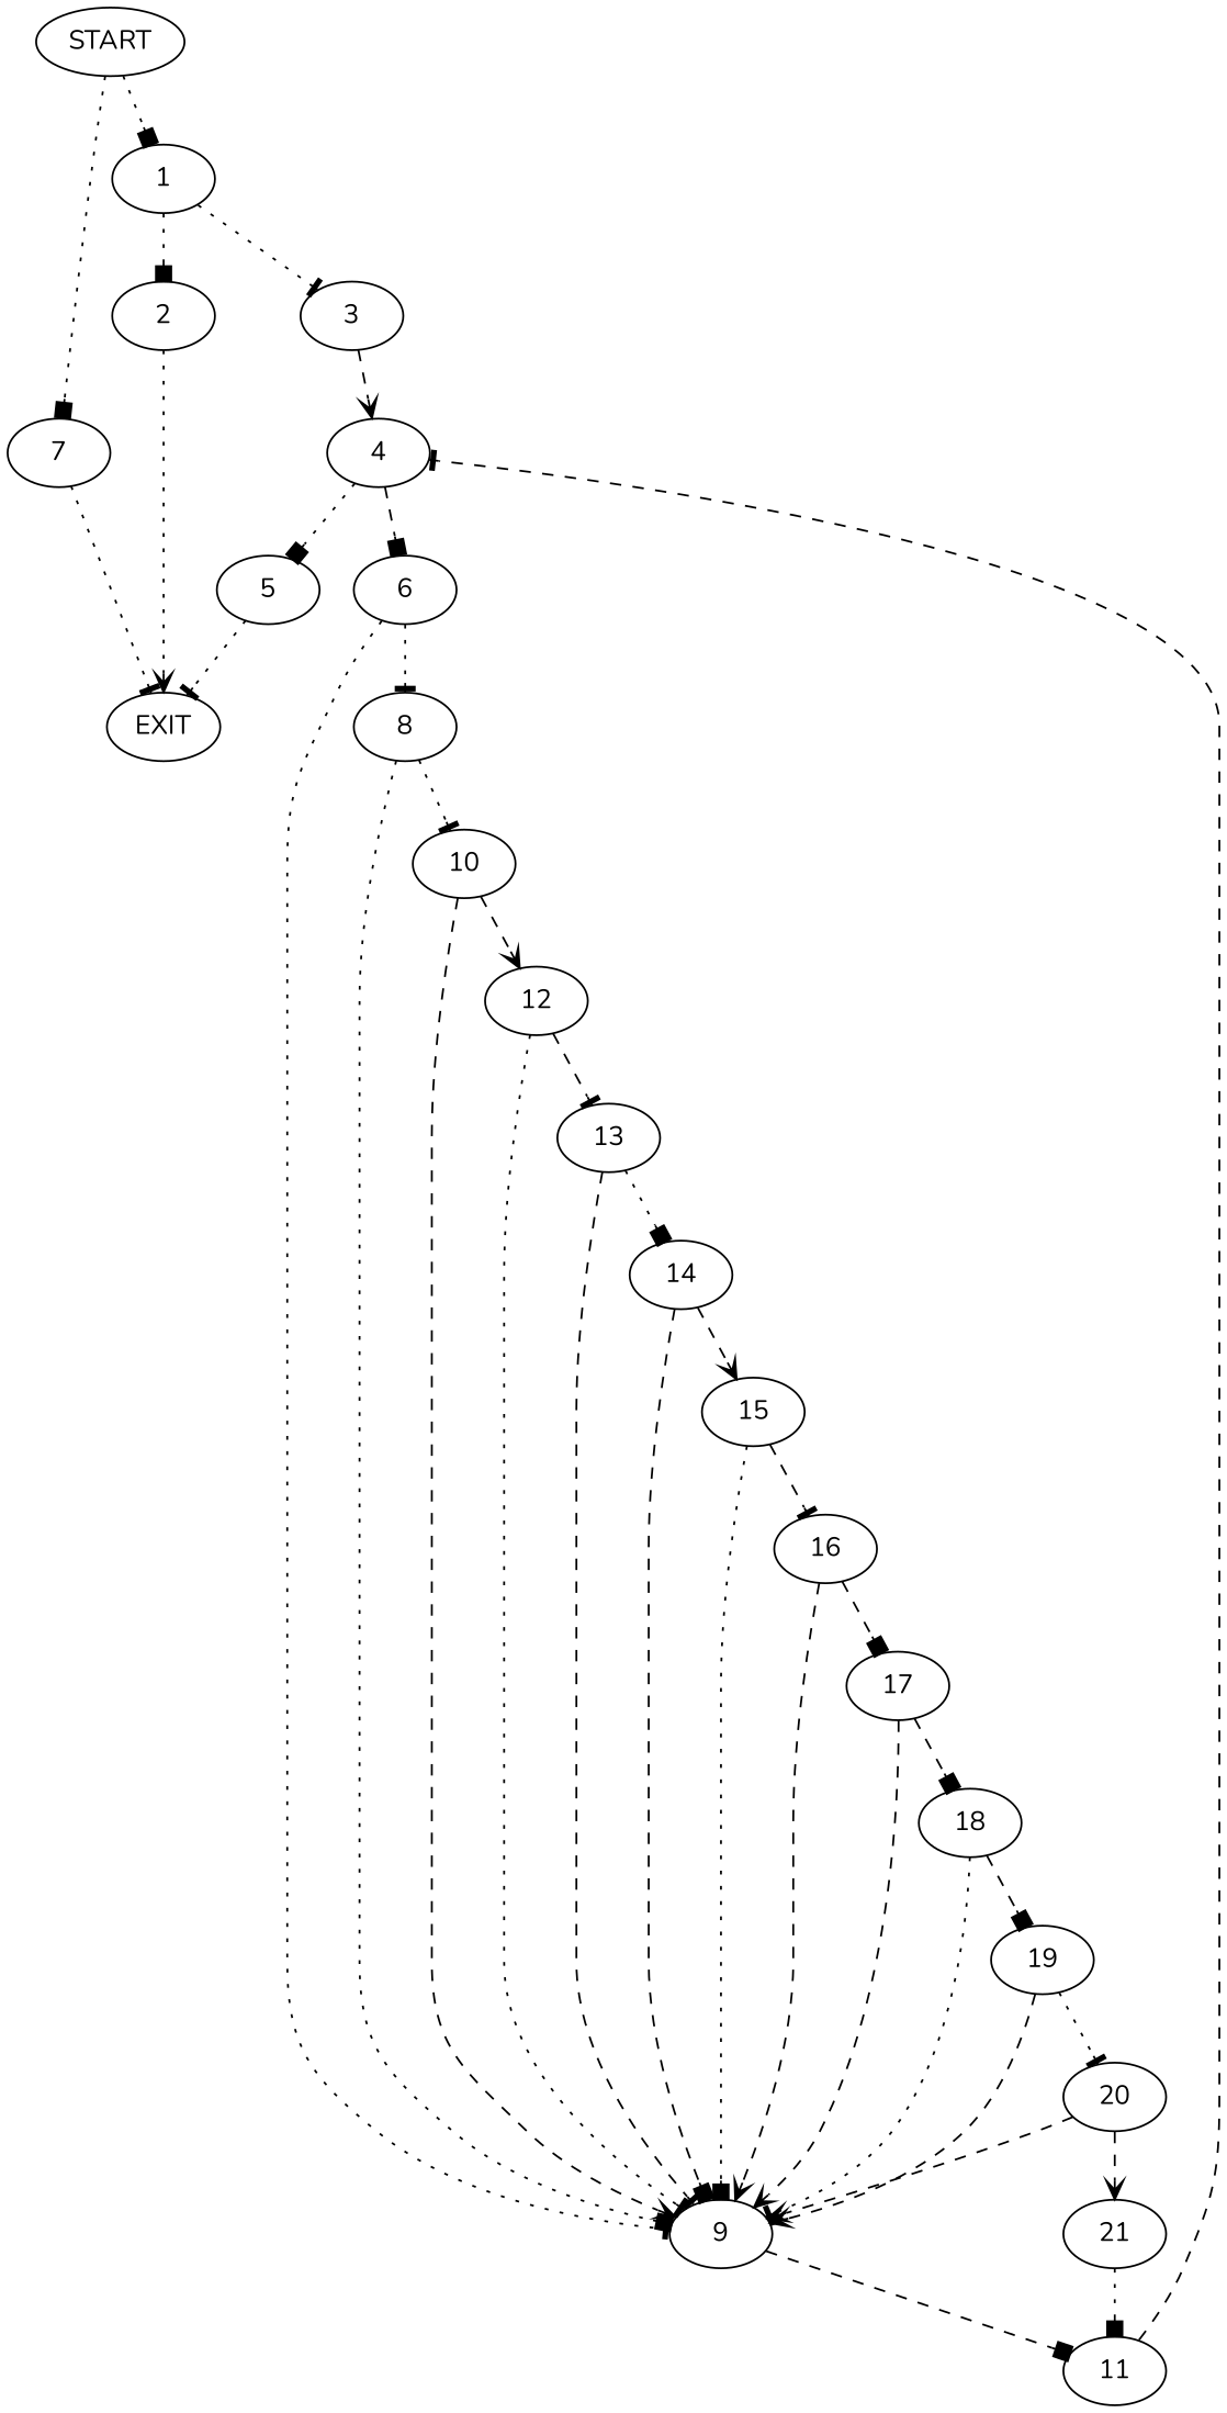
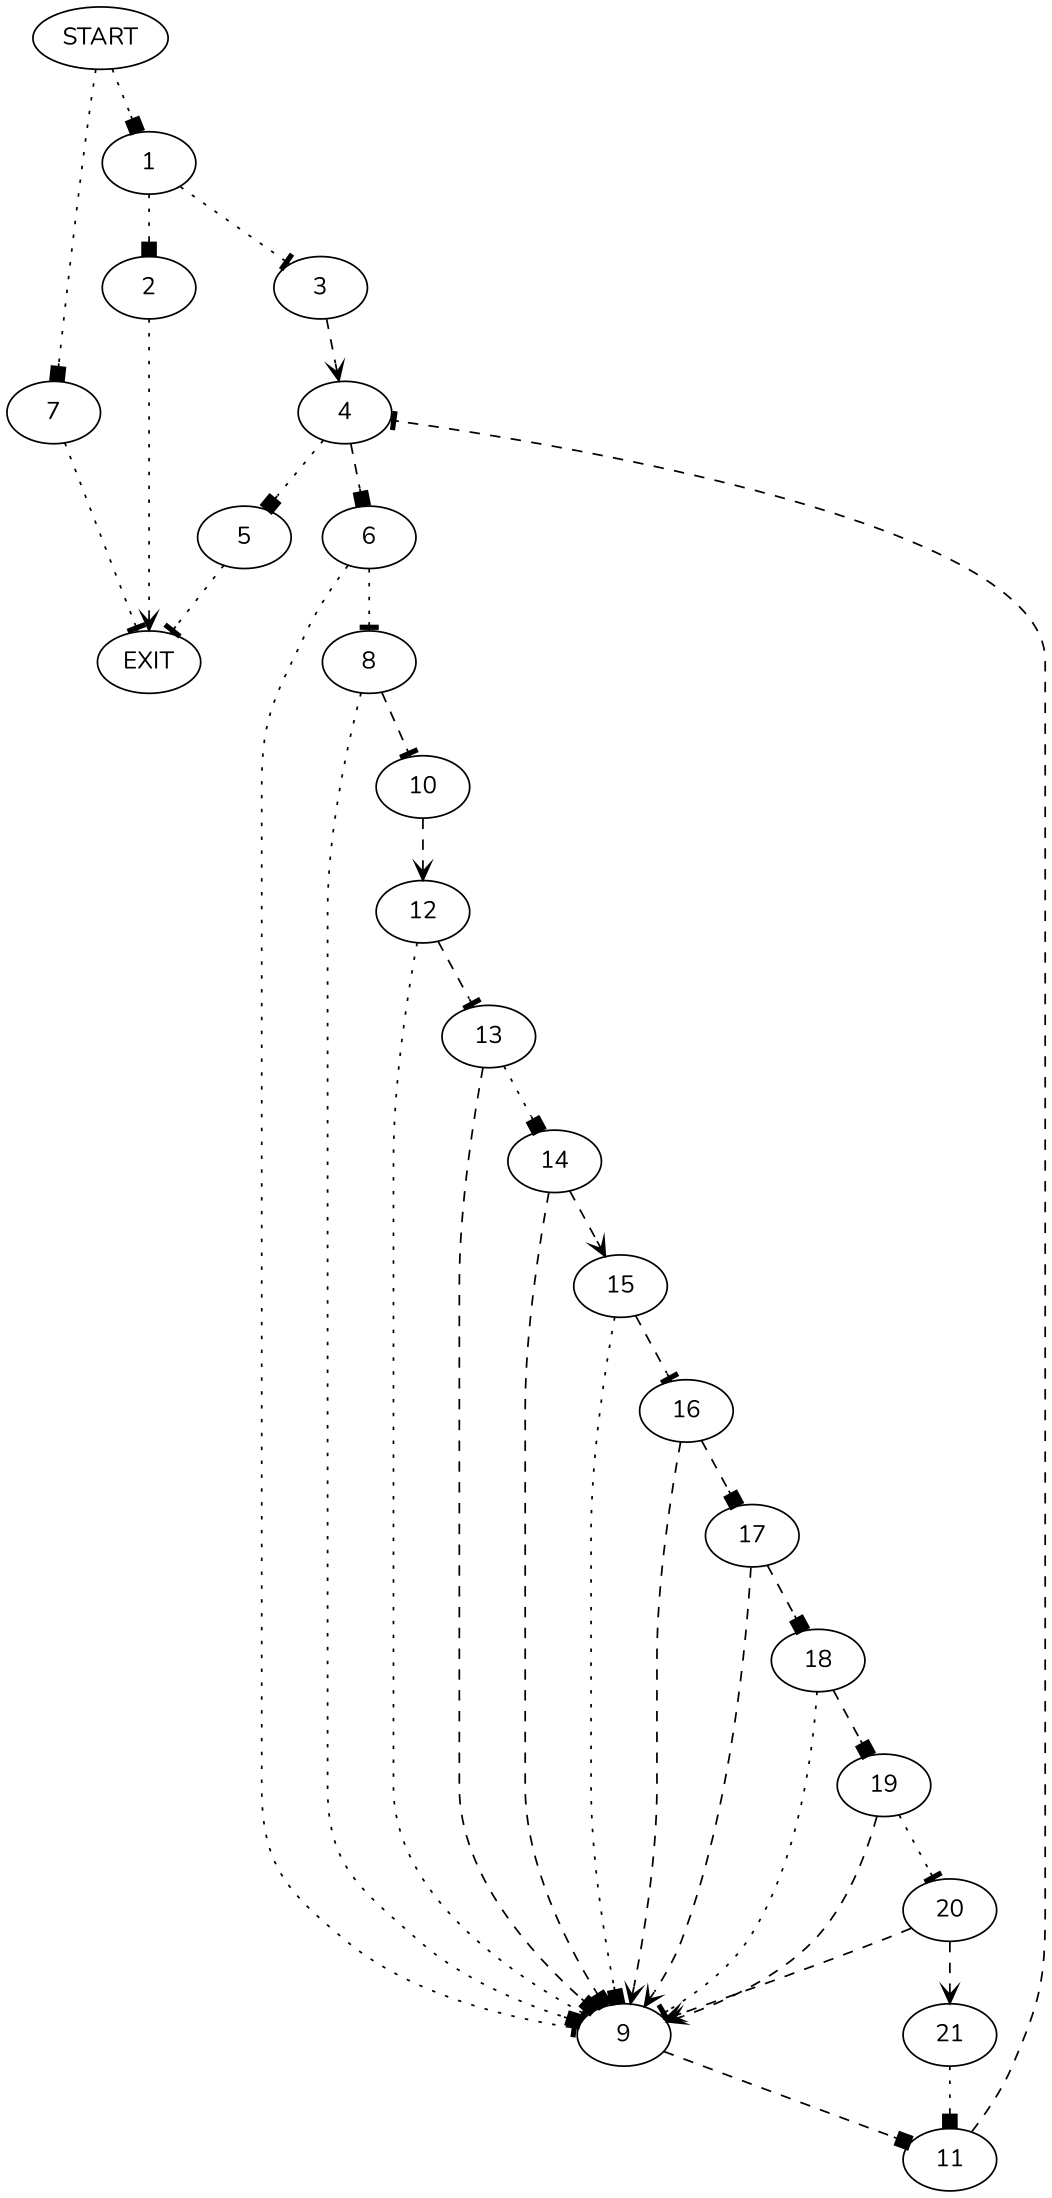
  digraph {
    fontname=Nunito
    node [fontname=Nunito]
    edge [arrowhead=box fontname=Nunito style=dashed]
    n1 [label=START]
    1
    7
    2
    3
    n6 [label=EXIT]
    4
    5
    6
    8
    9
    10
    11
    12
    13
    14
    15
    16
    17
    18
    19
    20
    21
    n1 -> 1 [style=dotted]
    n1 -> 7 [style=dotted]
    1 -> 2 [style=dotted]
    1 -> 3 [arrowhead=tee style=dotted]
    7 -> n6 [arrowhead=tee style=dotted]
    2 -> n6 [arrowhead=vee style=dotted]
    3 -> 4 [arrowhead=vee]
    4 -> 5 [style=dotted]
    4 -> 6
    5 -> n6 [arrowhead=tee style=dotted]
    6 -> 8 [arrowhead=tee style=dotted]
    6 -> 9 [arrowhead=tee style=dotted]
    8 -> 9 [style=dotted]
-   8 -> 10 [arrowhead=tee style=dotted]
+   8 -> 10 [arrowhead=tee]
    9 -> 11
-   10 -> 9 [arrowhead=vee]
    10 -> 12 [arrowhead=vee]
    11 -> 4 [arrowhead=tee]
    12 -> 9 [arrowhead=tee style=dotted]
    12 -> 13 [arrowhead=tee]
-   13 -> 9 [arrowhead=tee]
+   13 -> 9
    13 -> 14 [style=dotted]
    14 -> 9
    14 -> 15 [arrowhead=vee]
    15 -> 9 [style=dotted]
    15 -> 16 [arrowhead=tee]
    16 -> 9 [arrowhead=vee]
    16 -> 17
    17 -> 9 [arrowhead=vee]
    17 -> 18
    18 -> 9 [arrowhead=tee style=dotted]
    18 -> 19
    19 -> 9 [arrowhead=vee]
    19 -> 20 [arrowhead=tee style=dotted]
    20 -> 9 [arrowhead=vee]
    20 -> 21 [arrowhead=vee]
    21 -> 11 [style=dotted]
  }
